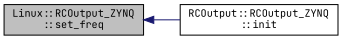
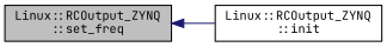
  digraph {
    rankdir=LR
    fontname="JetBrains Mono"
    node [color=black fontname="JetBrains Mono" fontsize=10 shape=record style=filled]
    n1 [fillcolor=grey75 fontcolor=black height=0.2 label="Linux::RCOutput_ZYNQ\l::set_freq" width=0.4]
-   n2 [fillcolor=white height=0.2 label="RCOutput::RCOutput_ZYNQ\l::init" width=0.4]
+   n2 [fillcolor=white height=0.2 label="Linux::RCOutput_ZYNQ\l::init" width=0.4]
    n1 -> n2 [color=midnightblue dir=back fontname="JetBrains Mono" fontsize=10 labelfontname=Helvetica labelfontsize=10 style=solid]
  }
